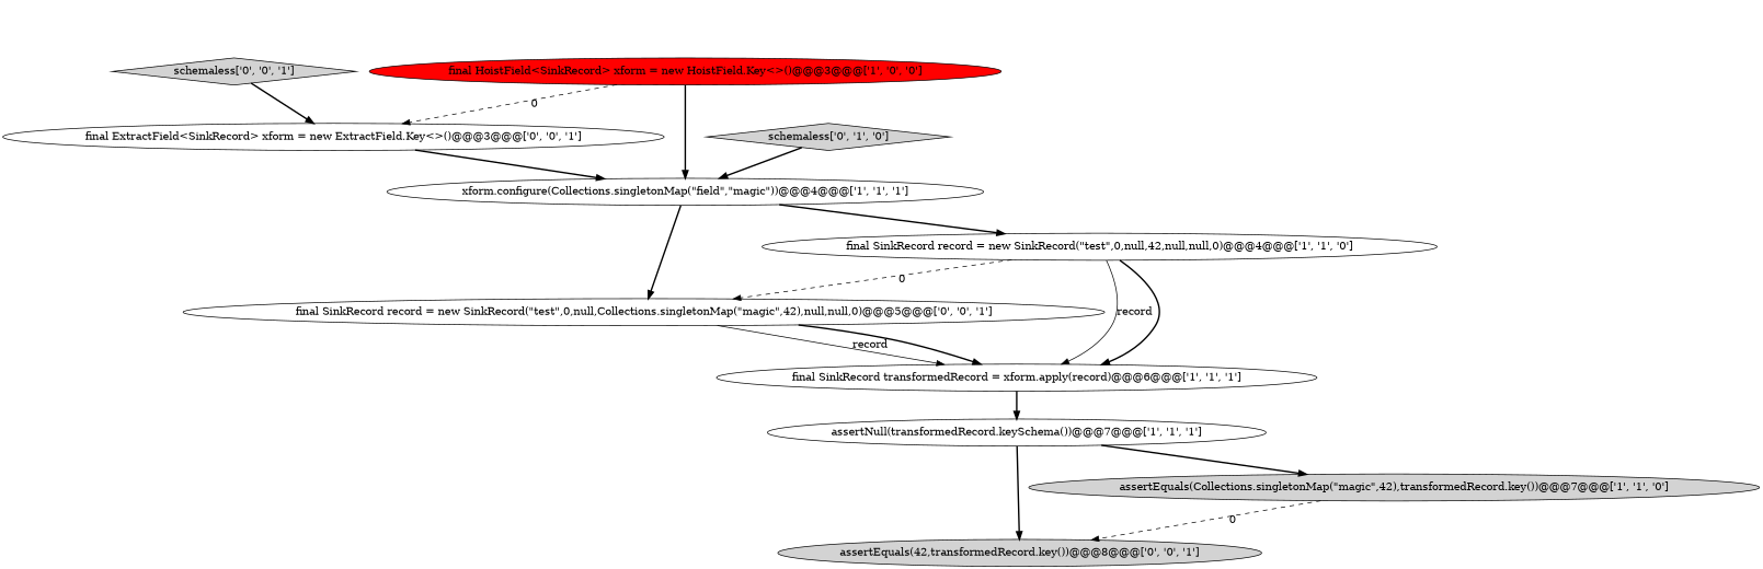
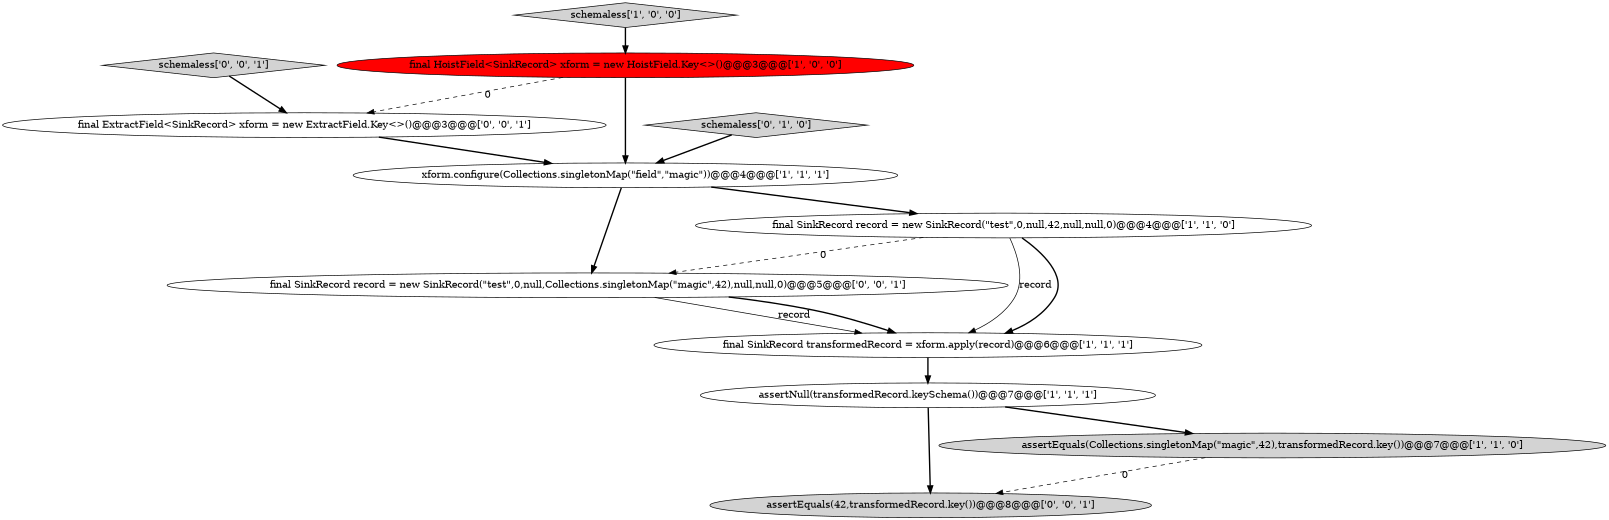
  digraph {
    node [fillcolor=white shape=ellipse style=filled]
    edge [style=bold]
    n1 [fillcolor=lightgray label="schemaless['0', '0', '1']" shape=diamond]
    n2 [label="final ExtractField<SinkRecord> xform = new ExtractField.Key<>()@@@3@@@['0', '0', '1']"]
    n3 [label="final SinkRecord record = new SinkRecord(\"test\",0,null,Collections.singletonMap(\"magic\",42),null,null,0)@@@5@@@['0', '0', '1']"]
    n4 [label="final SinkRecord transformedRecord = xform.apply(record)@@@6@@@['1', '1', '1']"]
    n5 [fillcolor=lightgray label="assertEquals(42,transformedRecord.key())@@@8@@@['0', '0', '1']"]
    n6 [label="xform.configure(Collections.singletonMap(\"field\",\"magic\"))@@@4@@@['1', '1', '1']"]
    n7 [label="final SinkRecord record = new SinkRecord(\"test\",0,null,42,null,null,0)@@@4@@@['1', '1', '0']"]
    n8 [fillcolor=red label="final HoistField<SinkRecord> xform = new HoistField.Key<>()@@@3@@@['1', '0', '0']"]
    n9 [label="assertNull(transformedRecord.keySchema())@@@7@@@['1', '1', '1']"]
    n10 [fillcolor=lightgray label="assertEquals(Collections.singletonMap(\"magic\",42),transformedRecord.key())@@@7@@@['1', '1', '0']"]
    n11 [fillcolor=lightgray label="schemaless['0', '1', '0']" shape=diamond]
+   n12 [fillcolor=lightgray label="schemaless['1', '0', '0']" shape=diamond]
    n1 -> n2
    n2 -> n6
    n3 -> n4 [label=record style=solid]
    n3 -> n4
    n4 -> n9
    n6 -> n3
    n6 -> n7
    n7 -> n3 [label=0 style=dashed]
    n7 -> n4 [label=record style=solid]
    n7 -> n4
    n8 -> n2 [label=0 style=dashed]
    n8 -> n6
    n9 -> n5
    n9 -> n10
    n10 -> n5 [label=0 style=dashed]
    n11 -> n6
+   n12 -> n8
  }
